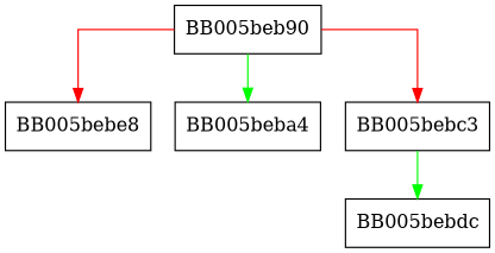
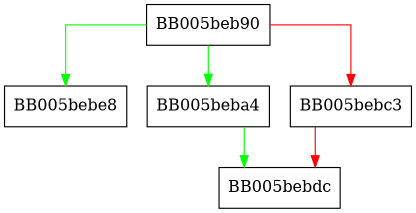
  digraph {
    splines=ortho
    node [shape=box]
    edge [color=green]
    BB005beb90
    BB005bebe8
    BB005beba4
    BB005bebc3
    BB005bebdc
-   BB005beb90 -> BB005bebe8 [color=red]
+   BB005beb90 -> BB005bebe8
    BB005beb90 -> BB005beba4
    BB005beb90 -> BB005bebc3 [color=red]
-   BB005bebc3 -> BB005bebdc
+   BB005beba4 -> BB005bebdc
+   BB005bebc3 -> BB005bebdc [color=red]
  }
